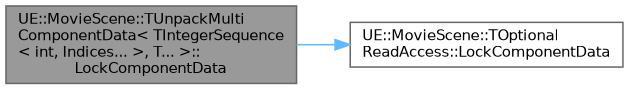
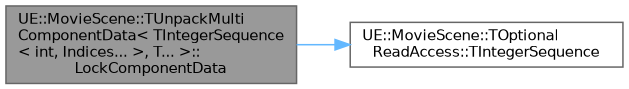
  digraph {
    rankdir=LR
    node [fontname=Helvetica fontsize=10 shape=box style=filled]
    n1 [color=gray40 fillcolor=grey60 fontcolor=black height=0.2 label="UE::MovieScene::TUnpackMulti\lComponentData\< TIntegerSequence\l\< int, Indices... \>, T... \>::\lLockComponentData" width=0.4]
-   n2 [color=grey40 fillcolor=white height=0.2 label="UE::MovieScene::TOptional\lReadAccess::LockComponentData" width=0.4]
+   n2 [color=grey40 fillcolor=white height=0.2 label="UE::MovieScene::TOptional\lReadAccess::TIntegerSequence" width=0.4]
    n1 -> n2 [color=steelblue1 fontname=Helvetica fontsize=10 labelfontname=Helvetica labelfontsize=10 style=solid]
  }
